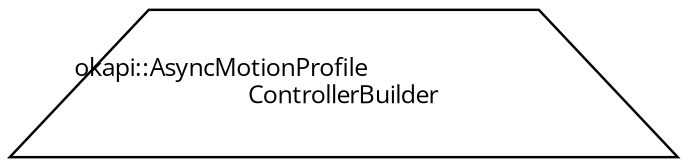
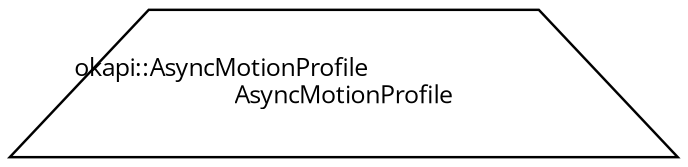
  digraph {
    rankdir=LR
    fontname="Open Sans"
-   n1 [color=black fillcolor=white fontname="Open Sans" fontsize=10 height=0.2 label="okapi::AsyncMotionProfile\lControllerBuilder" shape=trapezium style=filled width=0.4]
+   n1 [color=black fillcolor=white fontname="Open Sans" fontsize=10 height=0.2 label="okapi::AsyncMotionProfile\lAsyncMotionProfile" shape=trapezium style=filled width=0.4]
  }
